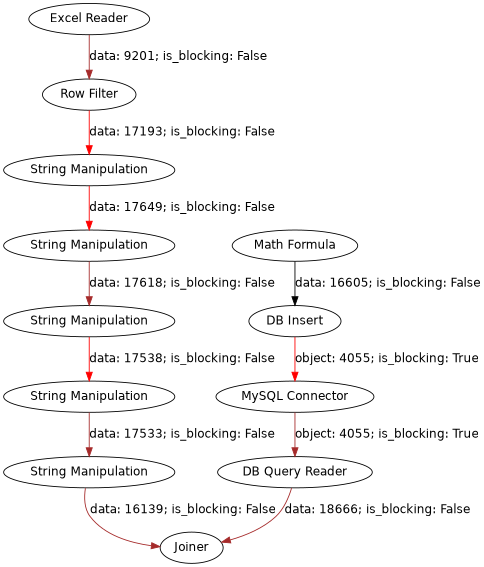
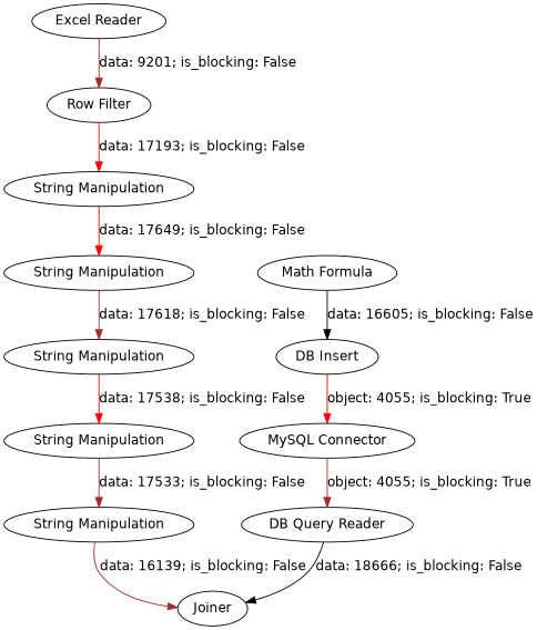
  digraph {
    fontname="DejaVu Sans"
    rankdir=TB
    node [fontname="DejaVu Sans"]
    edge [color=brown fontname="DejaVu Sans"]
    n1 [label="MySQL Connector"]
    n2 [label="DB Query Reader"]
    n3 [label=Joiner]
    n4 [label="DB Insert"]
    n5 [label="Math Formula"]
    n6 [label="String Manipulation"]
    n7 [label="String Manipulation"]
    n8 [label="String Manipulation"]
    n9 [label="String Manipulation"]
    n10 [label="Row Filter"]
    n11 [label="String Manipulation"]
    n12 [label="Excel Reader"]
    n1 -> n2 [label="object: 4055; is_blocking: True"]
-   n2 -> n3 [label="data: 18666; is_blocking: False"]
+   n2 -> n3 [color=black label="data: 18666; is_blocking: False"]
    n4 -> n1 [color=red label="object: 4055; is_blocking: True"]
    n5 -> n4 [color=black label="data: 16605; is_blocking: False"]
    n6 -> n7 [label="data: 17618; is_blocking: False"]
    n7 -> n8 [color=red label="data: 17538; is_blocking: False"]
    n8 -> n9 [label="data: 17533; is_blocking: False"]
    n9 -> n3 [label="data: 16139; is_blocking: False"]
    n10 -> n11 [color=red label="data: 17193; is_blocking: False"]
    n11 -> n6 [color=red label="data: 17649; is_blocking: False"]
    n12 -> n10 [label="data: 9201; is_blocking: False"]
  }
